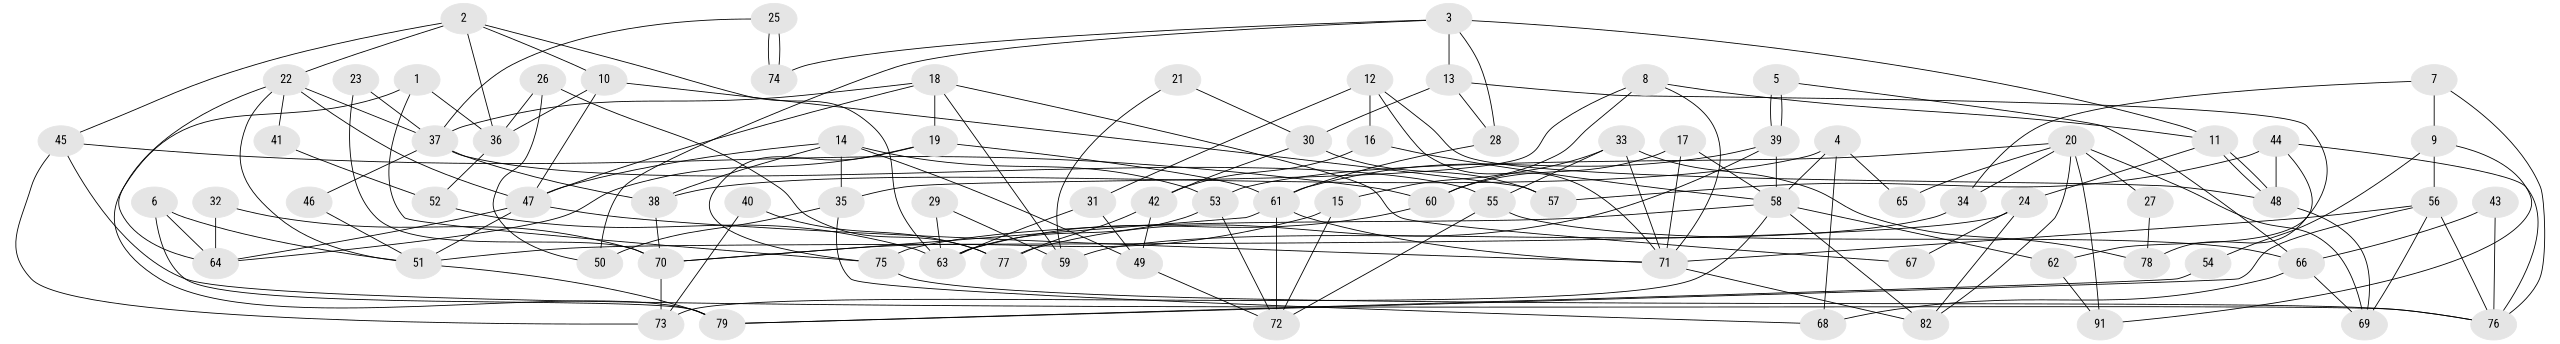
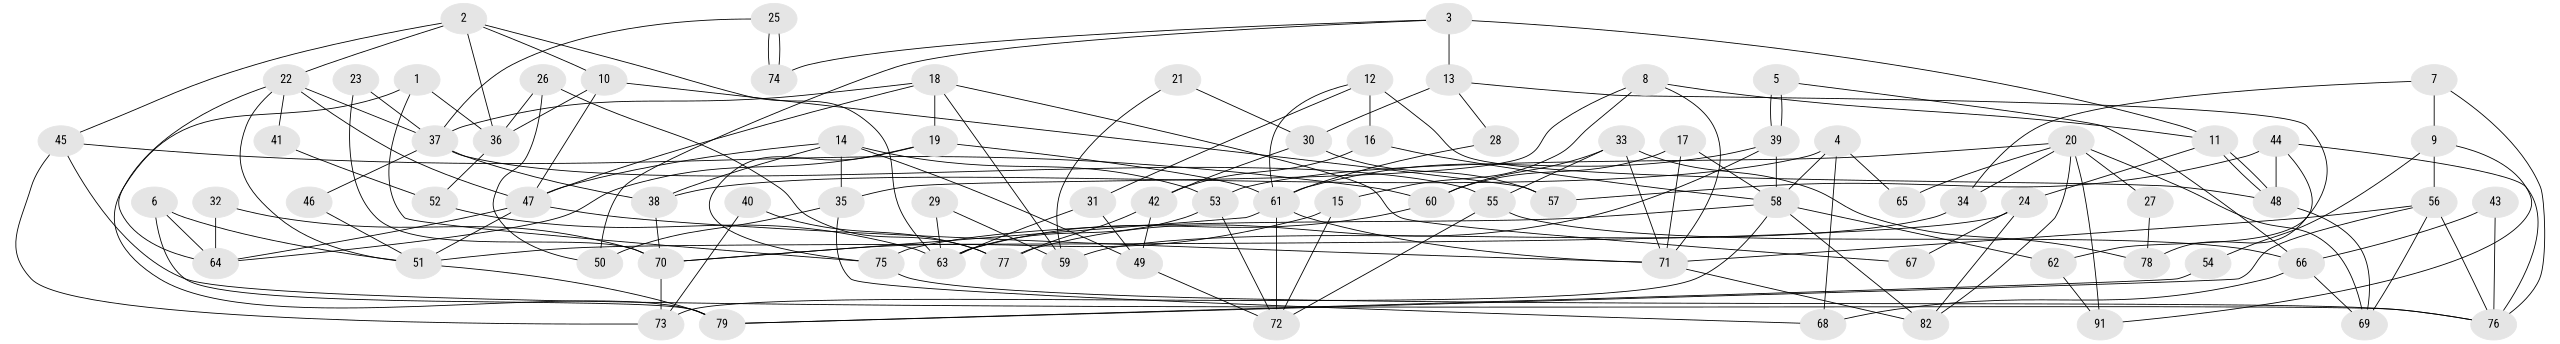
  graph {
    fontname="Roboto Condensed"
    node [color=gray90 fontname="Roboto Condensed" style=filled]
    edge [fontname="Roboto Condensed"]
    1
    36
    75
    79
    52
    76
    2
    10
    22
    45
    63
    47
    57
    51
    64
    37
    41
    60
    73
    3
    11
    13
    28
    50
    74
    24
    48
    30
    62
    61
    4
    38
    58
    65
    68
    70
    n37 [label=82]
    5
    39
    66
    77
    69
    6
    7
    9
    34
    54
    56
    n49 [label=91]
    59
    8
    15
    35
    71
    72
    67
    12
    16
    31
    42
    49
    14
    53
    44
    78
    17
    18
    19
    55
    46
    20
    27
    21
    23
    25
    26
    29
    32
    33
    40
    43
    1 -- 36
    1 -- 75
    1 -- 79
    36 -- 52
    75 -- 76
    52 -- 63
    2 -- 36
    2 -- 10
    2 -- 22
    2 -- 45
    2 -- 63
    10 -- 36
    10 -- 47
    10 -- 57
    22 -- 47
    22 -- 51
    22 -- 64
    22 -- 37
    22 -- 41
    45 -- 76
    45 -- 60
    45 -- 73
    47 -- 51
    47 -- 64
    47 -- 71
    51 -- 79
    37 -- 38
    37 -- 55
    37 -- 46
    41 -- 52
    60 -- 63
    3 -- 11
    3 -- 13
-   3 -- 28
    3 -- 50
    3 -- 74
    11 -- 24
    11 -- 48
    11 -- 48
    13 -- 28
    13 -- 30
    13 -- 62
    28 -- 61
    24 -- 51
    24 -- n37
    24 -- 67
    48 -- 69
    30 -- 57
    30 -- 42
    62 -- n49
    61 -- 70
    61 -- 71
    61 -- 72
    4 -- 38
    4 -- 58
    4 -- 65
    4 -- 68
    38 -- 70
    58 -- 75
    58 -- 73
    58 -- 62
    58 -- n37
    70 -- 73
    5 -- 39
    5 -- 39
    5 -- 66
    39 -- 61
    39 -- 58
    39 -- 77
    66 -- 68
    66 -- 69
    6 -- 79
    6 -- 51
    6 -- 64
    7 -- 76
    7 -- 9
    7 -- 34
    9 -- 54
    9 -- 56
    9 -- n49
    34 -- 59
    54 -- 79
    56 -- 79
    56 -- 76
    56 -- 69
    56 -- 71
    8 -- 11
    8 -- 15
    8 -- 35
    8 -- 71
    15 -- 70
    15 -- 72
    35 -- 50
    35 -- 68
    71 -- n37
    12 -- 48
-   12 -- 71
+   12 -- 61
    12 -- 16
    12 -- 31
    16 -- 58
    16 -- 42
    31 -- 63
    31 -- 49
    42 -- 77
    42 -- 49
    49 -- 72
    14 -- 47
    14 -- 38
    14 -- 35
    14 -- 49
    14 -- 53
    53 -- 63
    53 -- 72
    44 -- 76
    44 -- 57
    44 -- 48
    44 -- 78
    17 -- 60
    17 -- 58
    17 -- 71
    18 -- 47
    18 -- 37
    18 -- 59
    18 -- 67
    18 -- 19
    19 -- 75
    19 -- 64
    19 -- 61
    55 -- 66
    55 -- 72
    46 -- 51
    20 -- 65
    20 -- n37
    20 -- 69
    20 -- 34
    20 -- n49
    20 -- 53
    20 -- 27
    27 -- 78
    21 -- 30
    21 -- 59
    23 -- 37
    23 -- 70
    25 -- 37
    25 -- 74
    25 -- 74
    26 -- 36
    26 -- 50
    26 -- 77
    29 -- 63
    29 -- 59
    32 -- 64
    32 -- 70
    33 -- 60
    33 -- 71
    33 -- 78
    33 -- 55
    40 -- 73
    40 -- 77
    43 -- 76
    43 -- 66
  }
